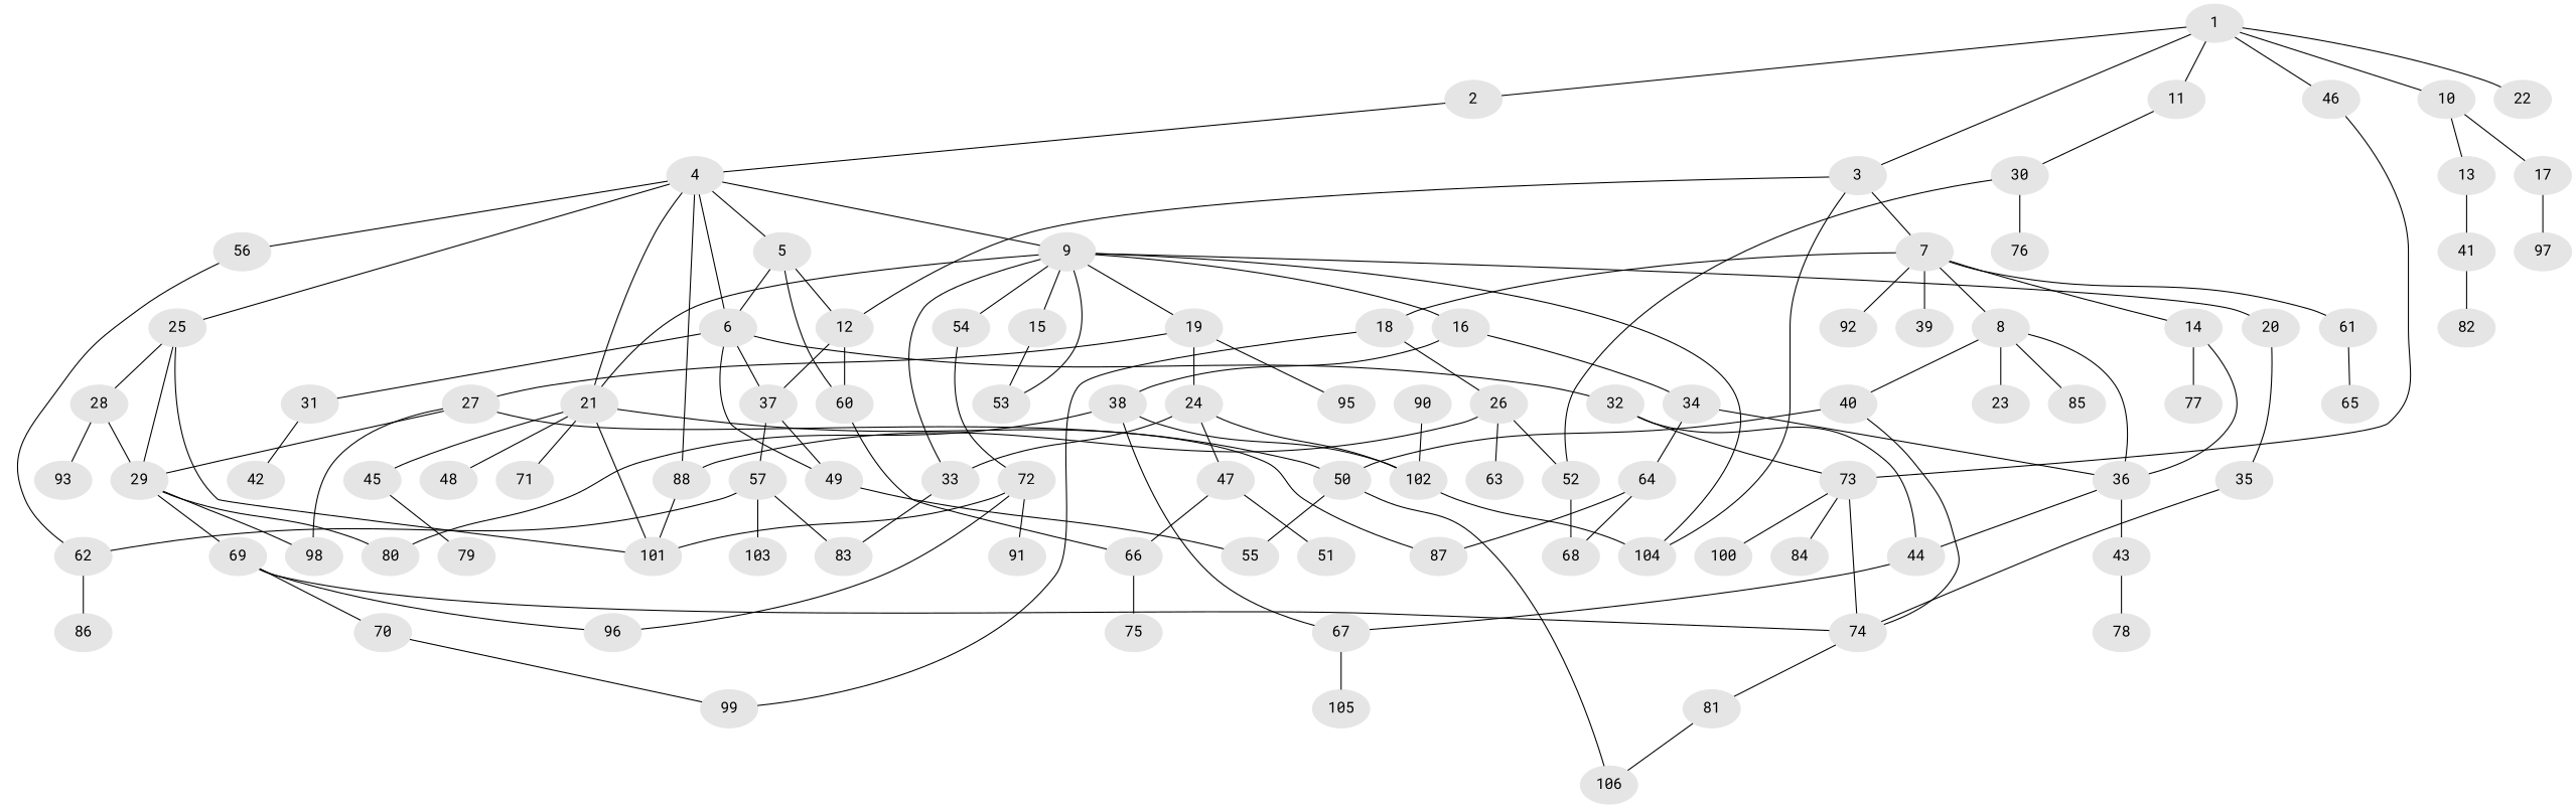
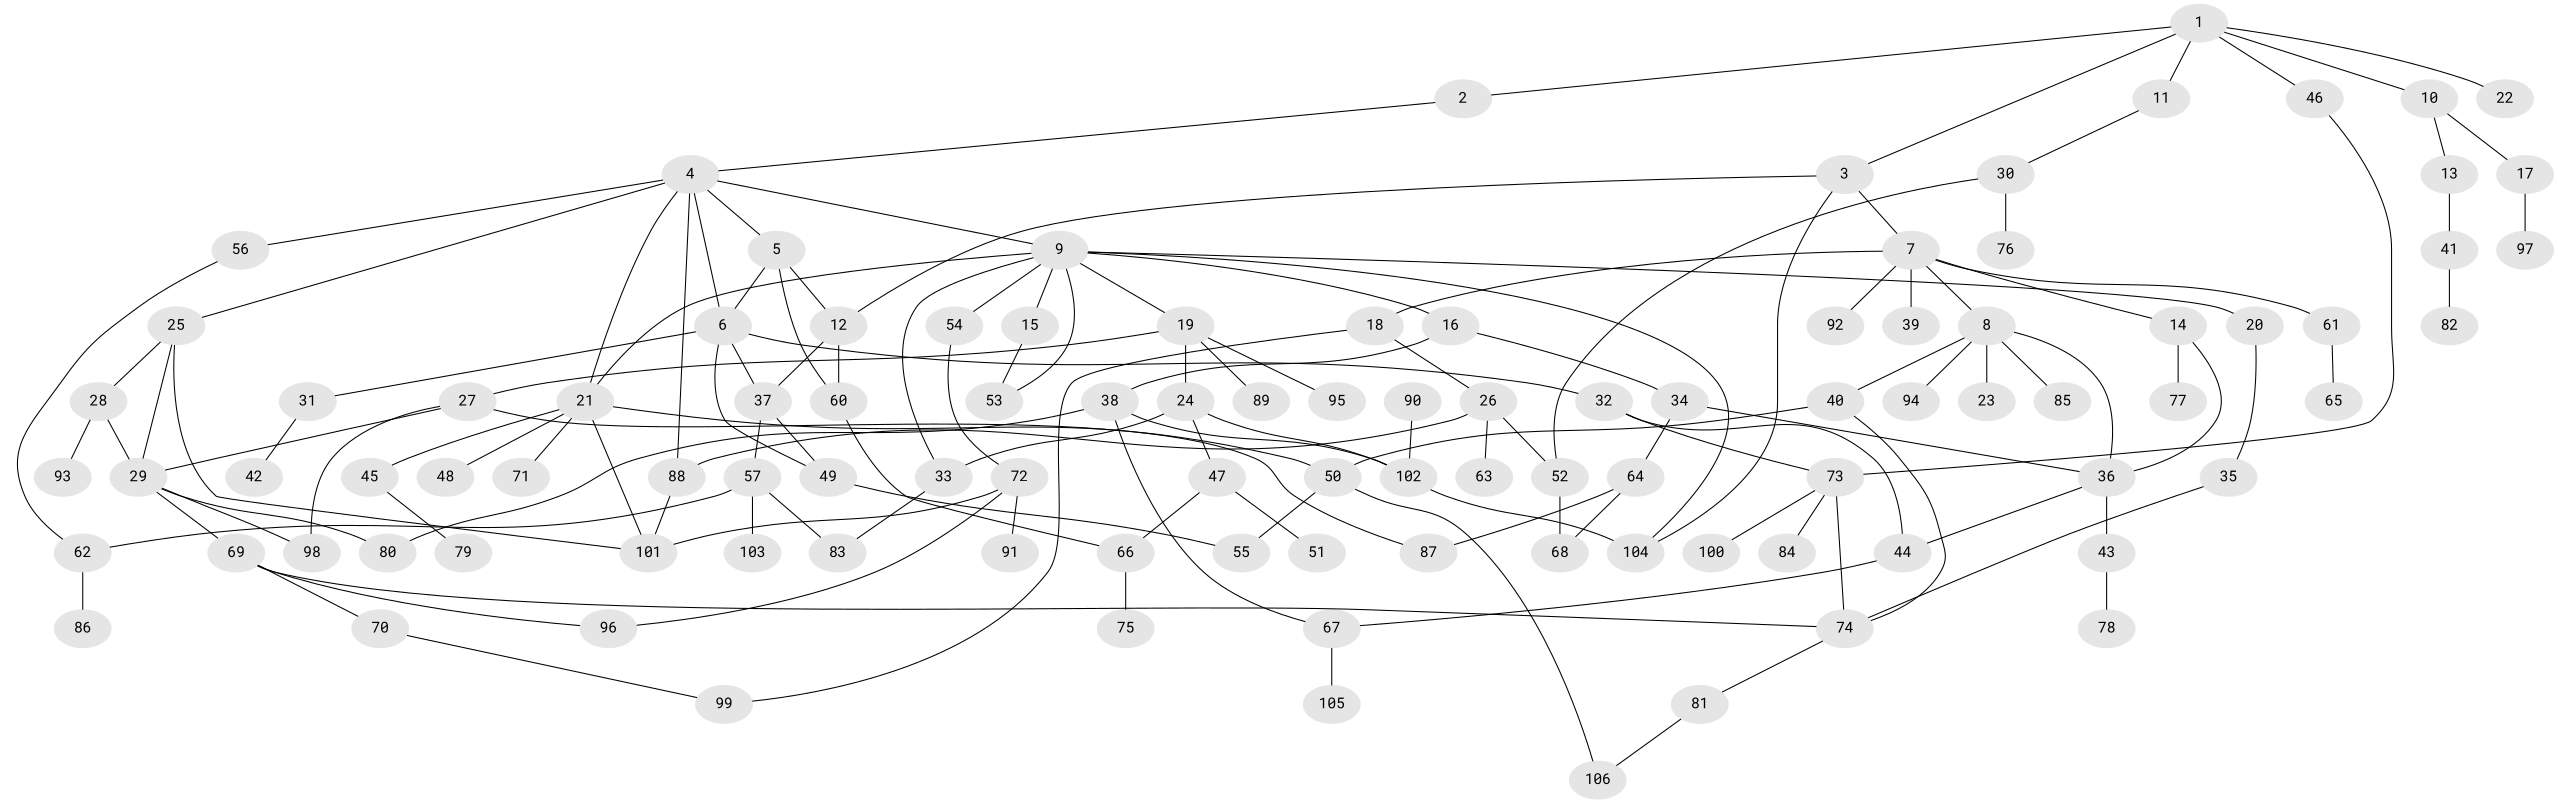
  graph {
    fontname="Roboto Mono"
    node [color=gray90 fontname="Roboto Mono" style=filled]
    edge [fontname="Roboto Mono"]
    1
    2
    3
    10
    11
    22
    46
    4
    7
    12
    104
    13
    17
    30
    73
    5
    6
    9
    21
    25
    56
    88
    8
    14
    18
    39
    61
    92
    60
    37
    31
    32
    49
    15
    16
    19
    20
    33
    53
    54
    45
    48
    50
    71
    101
    28
    29
    62
    66
    42
    44
    57
    55
    23
    36
    40
    85
+   94
    77
    26
    99
    65
    43
    74
    34
    38
    24
    27
+   89
    95
    35
    83
    72
    41
    97
    52
    76
    82
    64
    102
    80
    67
    63
    47
    87
    98
    79
    106
    51
    93
    69
    68
    70
    96
    84
    100
    81
    78
    103
    105
    75
    91
    86
    90
    1 -- 2
    1 -- 3
    1 -- 10
    1 -- 11
    1 -- 22
    1 -- 46
    2 -- 4
    3 -- 7
    3 -- 12
    3 -- 104
    10 -- 13
    10 -- 17
    11 -- 30
    46 -- 73
    4 -- 5
    4 -- 6
    4 -- 9
    4 -- 21
    4 -- 25
    4 -- 56
    4 -- 88
    7 -- 8
    7 -- 14
    7 -- 18
    7 -- 39
    7 -- 61
    7 -- 92
    12 -- 60
    12 -- 37
    13 -- 41
    17 -- 97
    30 -- 52
    30 -- 76
    73 -- 74
    73 -- 84
    73 -- 100
    5 -- 12
    5 -- 6
    5 -- 60
    6 -- 37
    6 -- 31
    6 -- 32
    6 -- 49
    9 -- 104
    9 -- 21
    9 -- 15
    9 -- 16
    9 -- 19
    9 -- 20
    9 -- 33
    9 -- 53
    9 -- 54
    21 -- 45
    21 -- 48
    21 -- 50
    21 -- 71
    21 -- 101
    25 -- 101
    25 -- 28
    25 -- 29
    56 -- 62
    88 -- 101
    8 -- 23
    8 -- 36
    8 -- 40
    8 -- 85
+   8 -- 94
    14 -- 36
    14 -- 77
    18 -- 26
    18 -- 99
    61 -- 65
    60 -- 66
    37 -- 49
    37 -- 57
    31 -- 42
    32 -- 73
    32 -- 44
    49 -- 55
    15 -- 53
    16 -- 34
    16 -- 38
    19 -- 24
    19 -- 27
+   19 -- 89
    19 -- 95
    20 -- 35
    33 -- 83
    54 -- 72
    45 -- 79
    50 -- 55
    50 -- 106
    28 -- 29
    28 -- 93
    29 -- 80
    29 -- 98
    29 -- 69
    62 -- 86
    66 -- 75
    44 -- 67
    57 -- 62
    57 -- 83
    57 -- 103
    36 -- 44
    36 -- 43
    40 -- 50
    40 -- 74
    26 -- 88
    26 -- 52
    26 -- 63
    43 -- 78
    74 -- 81
    34 -- 36
    34 -- 64
    38 -- 102
    38 -- 80
    38 -- 67
    24 -- 33
    24 -- 102
    24 -- 47
    27 -- 29
    27 -- 87
    27 -- 98
    35 -- 74
    72 -- 101
    72 -- 96
    72 -- 91
    41 -- 82
    52 -- 68
    64 -- 87
    64 -- 68
    102 -- 104
    67 -- 105
    47 -- 66
    47 -- 51
    69 -- 74
    69 -- 70
    69 -- 96
    70 -- 99
    81 -- 106
    90 -- 102
  }
